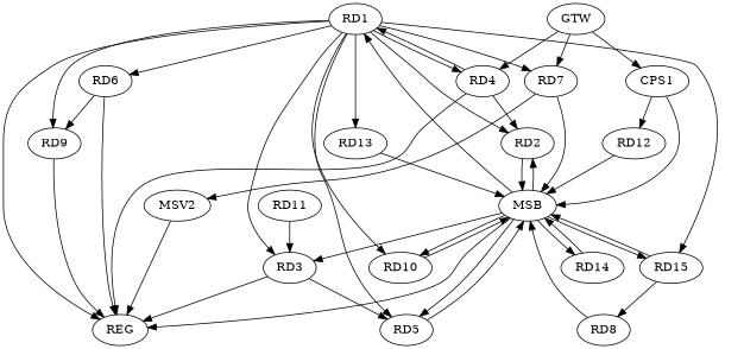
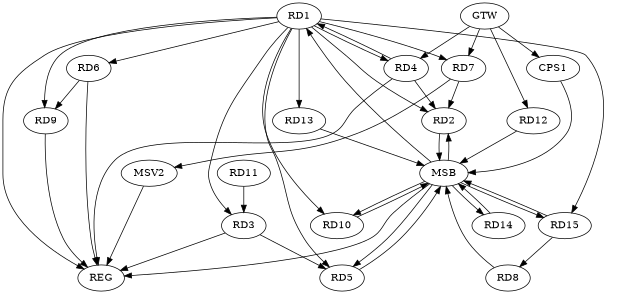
  strict digraph {
    n1 [label=RD1]
    n2 [label=RD2]
    n3 [label=RD4]
    n4 [label=RD5]
    n5 [label=RD6]
    n6 [label=RD7]
    n7 [label=RD9]
    n8 [label=RD10]
    n9 [label=RD13]
    n10 [label=RD15]
    n11 [label=REG]
    n12 [label=RD3]
    n13 [label=MSB]
    n14 [label=MSV2]
    n15 [label=RD11]
    n16 [label=RD8]
    n17 [label=RD14]
    n18 [label=RD12]
    n19 [label=CPS1]
    n20 [label=GTW]
    n1 -> n2
    n1 -> n3
    n1 -> n4
    n1 -> n5
    n1 -> n6
    n1 -> n7
    n1 -> n8
    n1 -> n9
    n1 -> n10
    n1 -> n11
    n1 -> n12
    n2 -> n13
    n3 -> n1
    n3 -> n2
    n3 -> n11
    n4 -> n13
    n5 -> n7
    n5 -> n11
-   n6 -> n13
+   n6 -> n2
    n6 -> n14
    n7 -> n11
    n8 -> n13
    n9 -> n13
    n10 -> n13
    n10 -> n16
    n12 -> n4
    n12 -> n11
    n13 -> n1
    n13 -> n2
    n13 -> n4
    n13 -> n8
    n13 -> n10
    n13 -> n11
-   n13 -> n12
    n13 -> n17
    n14 -> n11
    n15 -> n12
    n16 -> n13
    n17 -> n13
    n18 -> n13
    n19 -> n13
    n20 -> n3
    n20 -> n6
-   n19 -> n18
+   n20 -> n18
    n20 -> n19
  }
